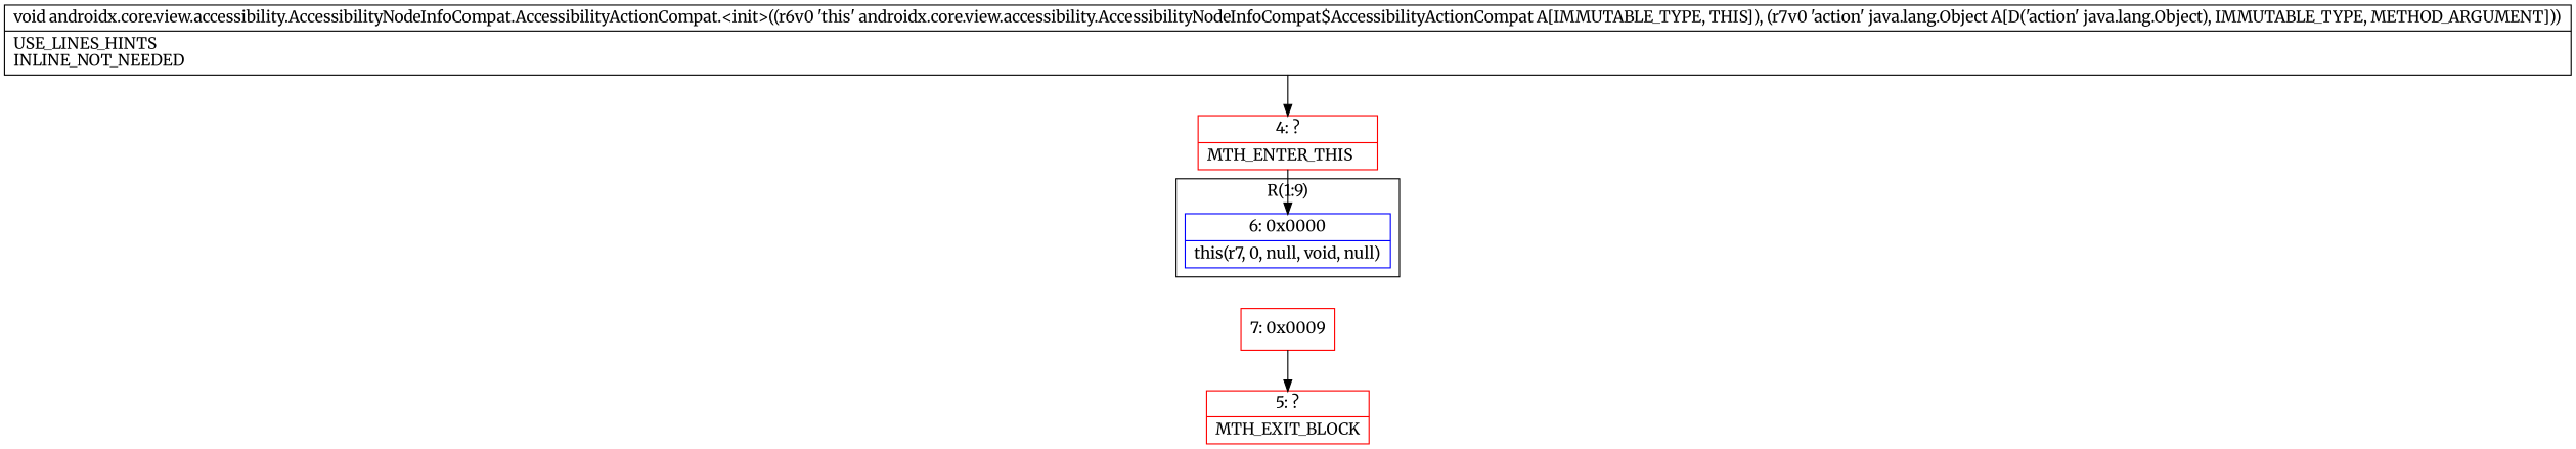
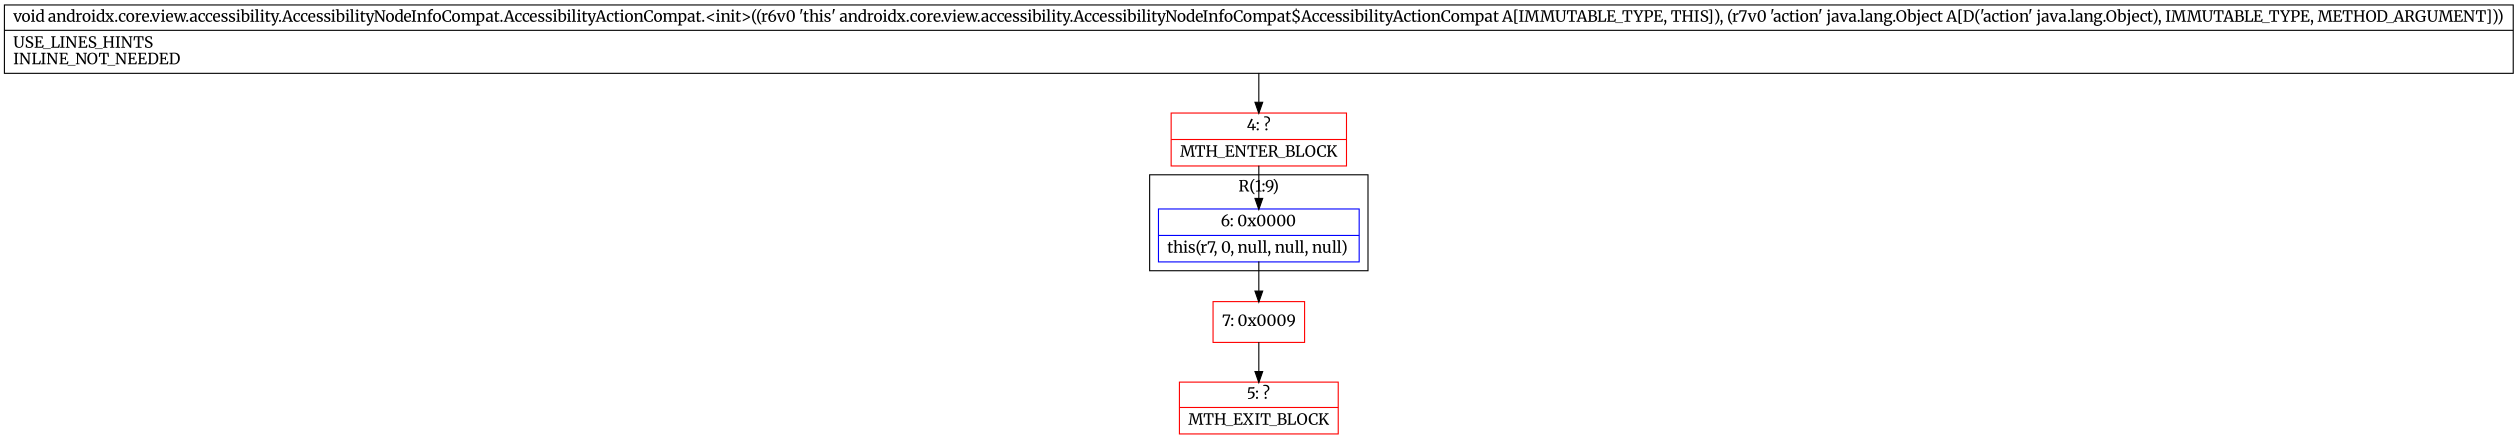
  digraph {
    fontname=Merriweather
    node [color=red fontname=Merriweather shape=record]
    edge [fontname=Merriweather]
-   n1 [color=blue label="{6\:\ 0x0000|this(r7, 0, null, void, null)\l}"]
+   n1 [color=blue label="{6\:\ 0x0000|this(r7, 0, null, null, null)\l}"]
    n2 [label="{7\:\ 0x0009}"]
    n3 [label="{5\:\ ?|MTH_EXIT_BLOCK\l}"]
-   n4 [label="{4\:\ ?|MTH_ENTER_THIS\l}"]
+   n4 [label="{4\:\ ?|MTH_ENTER_BLOCK\l}"]
    n5 [label="{void androidx.core.view.accessibility.AccessibilityNodeInfoCompat.AccessibilityActionCompat.\<init\>((r6v0 'this' androidx.core.view.accessibility.AccessibilityNodeInfoCompat$AccessibilityActionCompat A[IMMUTABLE_TYPE, THIS]), (r7v0 'action' java.lang.Object A[D('action' java.lang.Object), IMMUTABLE_TYPE, METHOD_ARGUMENT]))  | USE_LINES_HINTS\lINLINE_NOT_NEEDED\l}" color=""]
    subgraph cluster_1 {
      label="R(1:9)"
      n1
    }
+   n1 -> n2
    n2 -> n3
    n4 -> n1
    n5 -> n4
  }
